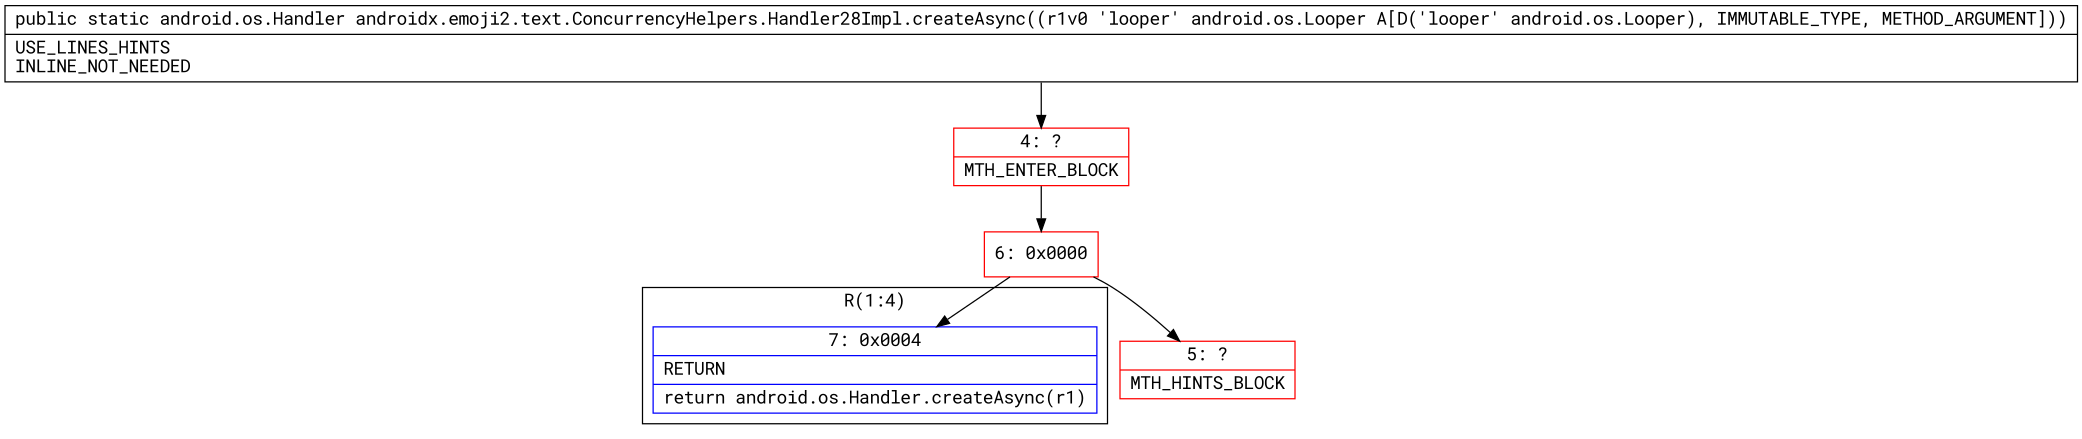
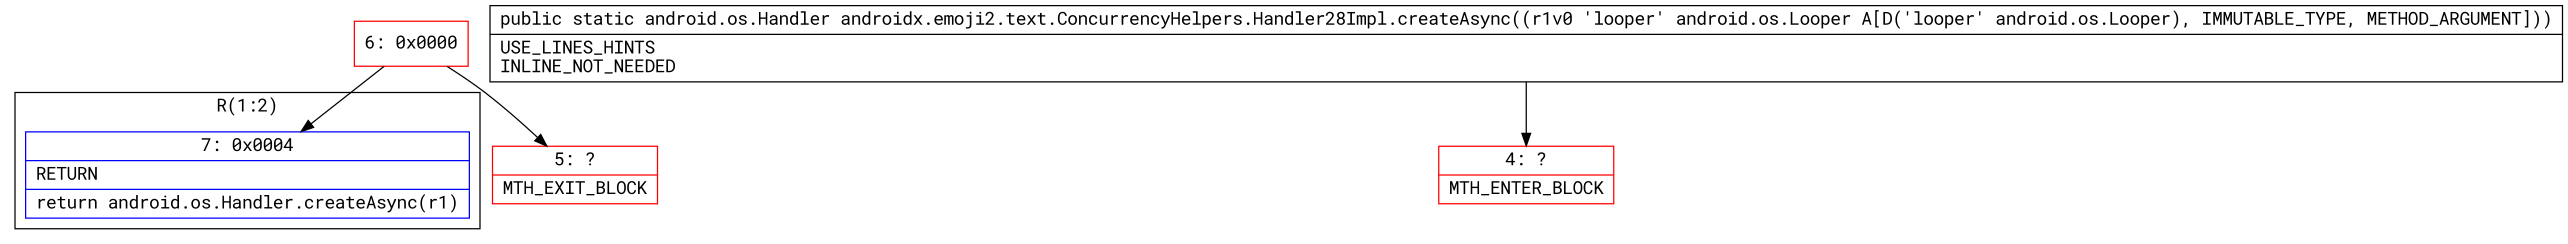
  digraph {
    fontname="Roboto Mono"
    node [color=red fontname="Roboto Mono" shape=record]
    edge [fontname="Roboto Mono"]
    n1 [color=blue label="{7\:\ 0x0004|RETURN\l|return android.os.Handler.createAsync(r1)\l}"]
-   n2 [label="{5\:\ ?|MTH_HINTS_BLOCK\l}"]
+   n2 [label="{5\:\ ?|MTH_EXIT_BLOCK\l}"]
    n3 [label="{4\:\ ?|MTH_ENTER_BLOCK\l}"]
    n4 [label="{6\:\ 0x0000}"]
    n5 [label="{public static android.os.Handler androidx.emoji2.text.ConcurrencyHelpers.Handler28Impl.createAsync((r1v0 'looper' android.os.Looper A[D('looper' android.os.Looper), IMMUTABLE_TYPE, METHOD_ARGUMENT]))  | USE_LINES_HINTS\lINLINE_NOT_NEEDED\l}" color=""]
    subgraph cluster_1 {
-     label="R(1:4)"
+     label="R(1:2)"
      n1
    }
-   n3 -> n4
    n4 -> n1
    n4 -> n2
    n5 -> n3
  }
